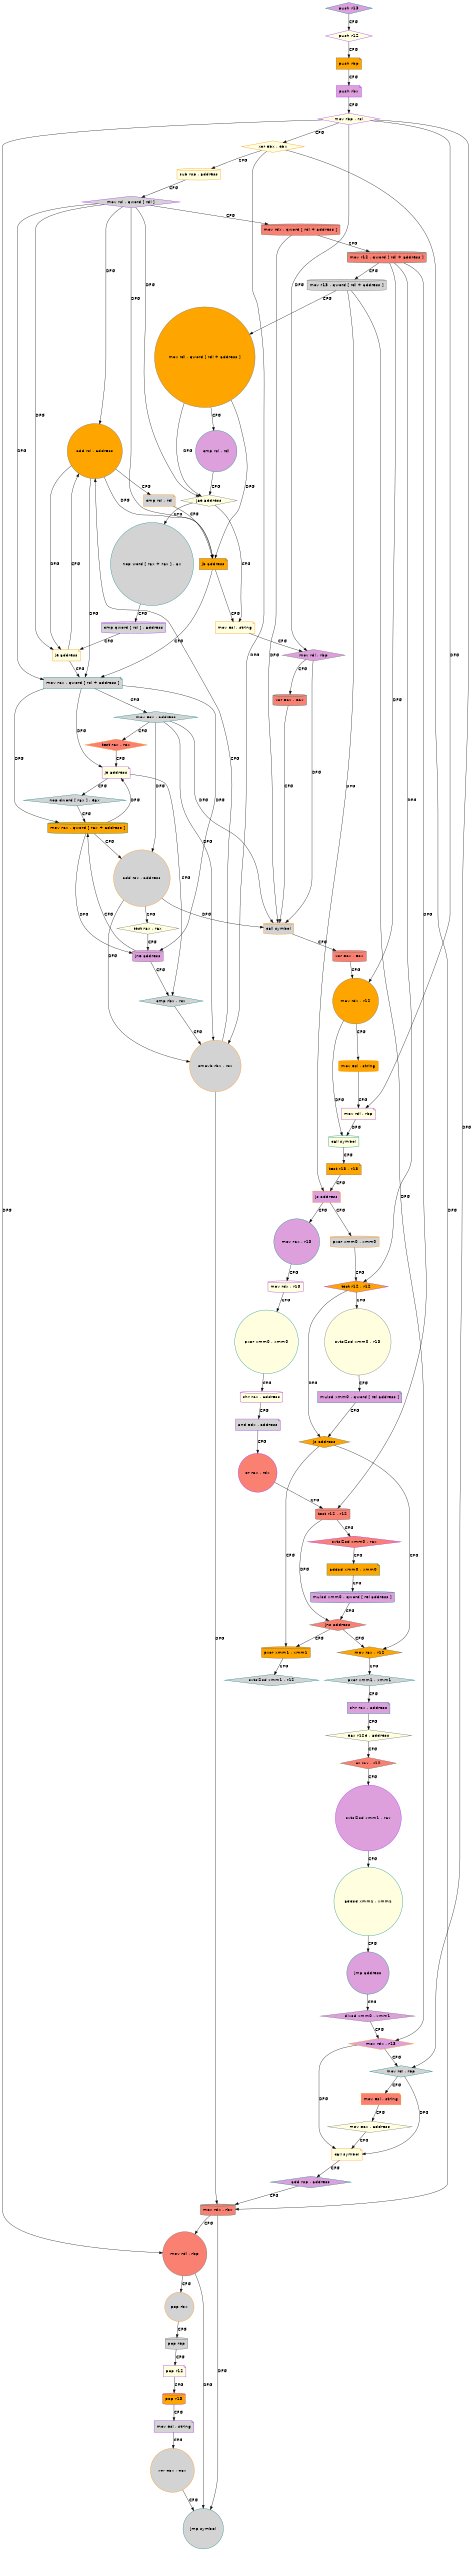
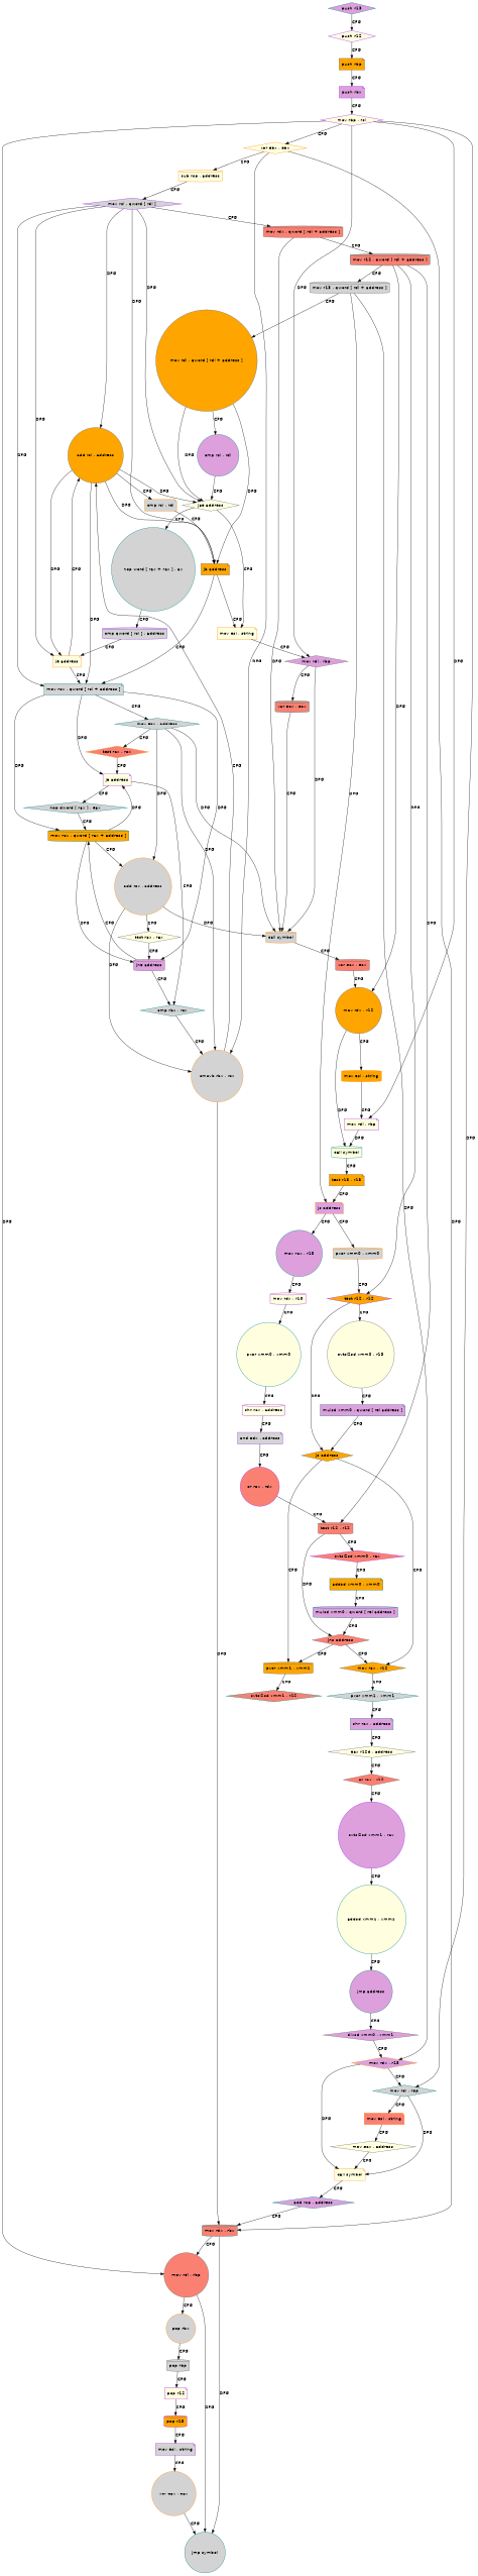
  digraph {
    fontname="DejaVu Sans"
    node [color=teal fillcolor=lightgrey fontname="DejaVu Sans" shape=diamond style=filled]
    edge [fontname="DejaVu Sans"]
    n1 [fillcolor=plum label="push r13"]
    n2 [color=purple fillcolor=lightyellow label="push r12"]
    n3 [color=gray40 fillcolor=orange label="push rbp" shape=note]
    n4 [color=purple fillcolor=plum label="push rbx" shape=note]
    n5 [color=purple fillcolor=lightyellow label="mov rbp , rsi"]
    n6 [color=darkorange fillcolor=lightyellow label="xor ebx , ebx"]
    n7 [color=gray40 fillcolor=plum label="mov rdi , rbp"]
    n8 [color=purple fillcolor=lightyellow label="mov rdi , rbp" shape=note]
    n9 [label="mov rdi , rbp"]
    n10 [color=gray40 fillcolor=salmon label="mov rdi , rbp" shape=circle]
    n11 [color=darkorange fillcolor=lightyellow label="sub rsp , address" shape=cylinder]
    n12 [color=darkorange label="cmovb rbx , rcx" shape=circle]
    n13 [fillcolor=salmon label="mov rdx , rbx" shape=cylinder]
    n14 [color=darkorange label="call symbol" shape=cylinder]
    n15 [fillcolor=salmon label="xor eax , eax" shape=cylinder]
    n16 [fillcolor=lightyellow label="call symbol" shape=cylinder]
    n17 [color=darkorange fillcolor=lightyellow label="call symbol" shape=note]
    n18 [color=darkorange fillcolor=salmon label="mov esi , string" shape=note]
    n19 [label="jmp symbol" shape=circle]
    n20 [color=darkorange label="pop rbx" shape=circle]
    n21 [color=purple label="mov rsi , qword [ rdi ]"]
    n22 [color=gray40 fillcolor=orange label="add rsi , address" shape=circle]
    n23 [color=gray40 fillcolor=salmon label="mov rdx , qword [ rdi + address ]" shape=cylinder]
    n24 [color=gray40 fillcolor=lightyellow label="jae address"]
    n25 [color=gray40 fillcolor=orange label="jb address" shape=note]
    n26 [label="mov rax , qword [ rsi + address ]" shape=note]
    n27 [color=darkorange fillcolor=lightyellow label="je address" shape=note]
    n28 [fillcolor=salmon label="mov r12 , qword [ rdi + address ]" shape=cylinder]
    n29 [color=darkorange fillcolor=lightyellow label="mov esi , string" shape=note]
    n30 [label="nop word [ rax + rax ] , ax" shape=circle]
    n31 [color=darkorange label="cmp rsi , rdi" shape=note]
    n32 [label="mov ecx , address"]
    n33 [color=purple fillcolor=lightyellow label="je address" shape=note]
    n34 [fillcolor=orange label="mov rax , qword [ rax + address ]" shape=cylinder]
    n35 [color=gray40 fillcolor=plum label="jne address" shape=cylinder]
    n36 [color=gray40 label="mov r13 , qword [ rdi + address ]" shape=cylinder]
    n37 [color=gray40 fillcolor=orange label="mov rdx , r12" shape=circle]
    n38 [color=gray40 fillcolor=salmon label="test r12 , r12" shape=cylinder]
    n39 [color=purple fillcolor=orange label="test r12 , r12"]
    n40 [color=gray40 fillcolor=salmon label="xor eax , eax" shape=cylinder]
    n41 [color=gray40 fillcolor=orange label="mov rdi , qword [ rdi + address ]" shape=circle]
    n42 [color=darkorange fillcolor=plum label="js address" shape=note]
    n43 [color=darkorange fillcolor=plum label="mov rdx , r13"]
    n44 [color=darkorange fillcolor=orange label="mov esi , string" shape=cylinder]
    n45 [color=purple fillcolor=salmon label="cvtsi2sd xmm0 , rax"]
    n46 [color=gray40 fillcolor=salmon label="jns address"]
    n47 [color=gray40 fillcolor=lightyellow label="cvtsi2sd xmm0 , r13" shape=circle]
    n48 [color=gray40 fillcolor=orange label="js address"]
    n49 [fillcolor=plum label="cmp rsi , rdi" shape=circle]
    n50 [fillcolor=plum label="mov rax , r13" shape=circle]
    n51 [color=darkorange label="pxor xmm0 , xmm0" shape=cylinder]
    n52 [color=purple label="cmp qword [ rsi ] , address" shape=cylinder]
    n53 [color=gray40 fillcolor=orange label="test r13 , r13" shape=note]
    n54 [color=purple fillcolor=lightyellow label="mov rdx , r13" shape=cylinder]
    n55 [fillcolor=lightyellow label="pxor xmm0 , xmm0" shape=circle]
    n56 [color=purple fillcolor=lightyellow label="shr rax , address" shape=cylinder]
    n57 [color=purple label="and edx , address" shape=note]
    n58 [color=purple fillcolor=salmon label="or rax , rdx" shape=circle]
    n59 [fillcolor=orange label="addsd xmm0 , xmm0" shape=note]
    n60 [color=gray40 fillcolor=orange label="pxor xmm1 , xmm1" shape=cylinder]
    n61 [color=gray40 fillcolor=orange label="mov rax , r12"]
    n62 [fillcolor=plum label="mulsd xmm0 , qword [ rel address ]" shape=cylinder]
-   n63 [label="cvtsi2sd xmm1 , r12"]
+   n63 [fillcolor=salmon label="cvtsi2sd xmm1 , r12"]
    n64 [label="pxor xmm1 , xmm1"]
    n65 [fillcolor=plum label="shr rax , address" shape=note]
    n66 [fillcolor=plum label="mulsd xmm0 , qword [ rel address ]" shape=note]
    n67 [color=darkorange fillcolor=salmon label="test rax , rax"]
    n68 [color=darkorange label="add rcx , address" shape=circle]
    n69 [label="cmp rbx , rcx"]
    n70 [label="nop dword [ rax ] , eax"]
    n71 [color=gray40 fillcolor=lightyellow label="test rax , rax"]
    n72 [color=gray40 fillcolor=plum label="divsd xmm0 , xmm1"]
    n73 [color=gray40 fillcolor=lightyellow label="eax r12d , address"]
    n74 [color=gray40 fillcolor=salmon label="or rax , r12"]
    n75 [color=purple fillcolor=plum label="cvtsi2sd xmm1 , rax" shape=circle]
    n76 [fillcolor=lightyellow label="addsd xmm1 , xmm1" shape=circle]
    n77 [fillcolor=plum label="jmp address" shape=circle]
    n78 [fillcolor=plum label="add rsp , address"]
    n79 [color=gray40 fillcolor=lightyellow label="mov eax , address"]
    n80 [color=gray40 label="pop rbp" shape=cylinder]
    n81 [color=purple fillcolor=lightyellow label="pop r12" shape=note]
    n82 [color=purple fillcolor=orange label="pop r13" shape=cylinder]
    n83 [color=purple label="mov esi , string" shape=note]
    n84 [color=darkorange label="xor eax , eax" shape=circle]
    n1 -> n2 [label=CFG]
    n2 -> n3 [label=CFG]
    n3 -> n4 [label=CFG]
    n4 -> n5 [label=CFG]
    n5 -> n6 [label=CFG]
    n5 -> n7 [label=DFG]
    n5 -> n8 [label=DFG]
    n5 -> n9 [label=DFG]
    n5 -> n10 [label=DFG]
    n6 -> n11 [label=CFG]
    n6 -> n12 [label=DFG]
    n6 -> n13 [label=DFG]
    n7 -> n14 [label=DFG]
    n7 -> n15 [label=CFG]
    n8 -> n16 [label=DFG]
    n9 -> n17 [label=DFG]
    n9 -> n18 [label=CFG]
    n10 -> n19 [label=DFG]
    n10 -> n20 [label=CFG]
    n11 -> n21 [label=CFG]
    n12 -> n13 [label=DFG]
    n12 -> n22 [label=CFG]
    n13 -> n10 [label=CFG]
    n13 -> n19 [label=DFG]
    n14 -> n40 [label=CFG]
    n15 -> n14 [label=CFG]
    n16 -> n53 [label=CFG]
    n17 -> n78 [label=CFG]
    n18 -> n79 [label=CFG]
    n20 -> n80 [label=CFG]
    n21 -> n22 [label=DFG]
    n21 -> n23 [label=CFG]
    n21 -> n24 [label=DFG]
    n21 -> n25 [label=DFG]
    n21 -> n26 [label=DFG]
    n21 -> n27 [label=DFG]
+   n22 -> n24 [label=DFG]
    n22 -> n25 [label=DFG]
    n22 -> n26 [label=DFG]
    n22 -> n27 [label=DFG]
    n22 -> n31 [label=CFG]
    n23 -> n14 [label=DFG]
    n23 -> n28 [label=CFG]
    n24 -> n29 [label=CFG]
    n24 -> n30 [label=CFG]
    n25 -> n26 [label=CFG]
    n25 -> n29 [label=CFG]
    n26 -> n32 [label=CFG]
    n26 -> n33 [label=DFG]
    n26 -> n34 [label=DFG]
    n26 -> n35 [label=DFG]
    n27 -> n22 [label=CFG]
    n27 -> n26 [label=CFG]
    n28 -> n36 [label=CFG]
    n28 -> n37 [label=DFG]
    n28 -> n38 [label=DFG]
    n28 -> n39 [label=DFG]
    n29 -> n7 [label=CFG]
    n30 -> n52 [label=CFG]
    n31 -> n25 [label=CFG]
    n32 -> n12 [label=DFG]
    n32 -> n14 [label=DFG]
    n32 -> n67 [label=CFG]
    n32 -> n68 [label=DFG]
    n33 -> n69 [label=CFG]
    n33 -> n70 [label=CFG]
    n34 -> n33 [label=DFG]
    n34 -> n35 [label=DFG]
    n34 -> n68 [label=CFG]
    n35 -> n34 [label=CFG]
    n35 -> n69 [label=CFG]
    n36 -> n41 [label=CFG]
    n36 -> n42 [label=DFG]
    n36 -> n43 [label=DFG]
    n37 -> n16 [label=DFG]
    n37 -> n44 [label=CFG]
    n38 -> n45 [label=CFG]
    n38 -> n46 [label=DFG]
    n39 -> n47 [label=CFG]
    n39 -> n48 [label=DFG]
    n40 -> n37 [label=CFG]
    n41 -> n24 [label=DFG]
    n41 -> n25 [label=DFG]
    n41 -> n49 [label=CFG]
    n42 -> n50 [label=CFG]
    n42 -> n51 [label=CFG]
    n43 -> n9 [label=CFG]
    n43 -> n17 [label=DFG]
    n44 -> n8 [label=CFG]
    n45 -> n59 [label=CFG]
    n46 -> n60 [label=CFG]
    n46 -> n61 [label=CFG]
    n47 -> n66 [label=CFG]
    n48 -> n60 [label=CFG]
    n48 -> n61 [label=CFG]
    n49 -> n24 [label=CFG]
    n50 -> n54 [label=CFG]
    n51 -> n39 [label=CFG]
    n52 -> n27 [label=CFG]
    n53 -> n42 [label=CFG]
    n54 -> n55 [label=CFG]
    n55 -> n56 [label=CFG]
    n56 -> n57 [label=CFG]
    n57 -> n58 [label=CFG]
    n58 -> n38 [label=CFG]
    n59 -> n62 [label=CFG]
    n60 -> n63 [label=CFG]
    n61 -> n64 [label=CFG]
    n62 -> n46 [label=CFG]
    n64 -> n65 [label=CFG]
    n65 -> n73 [label=CFG]
    n66 -> n48 [label=CFG]
    n67 -> n33 [label=CFG]
    n68 -> n12 [label=DFG]
    n68 -> n14 [label=DFG]
    n68 -> n71 [label=CFG]
    n69 -> n12 [label=CFG]
    n70 -> n34 [label=CFG]
    n71 -> n35 [label=CFG]
    n72 -> n43 [label=CFG]
    n73 -> n74 [label=CFG]
    n74 -> n75 [label=CFG]
    n75 -> n76 [label=CFG]
    n76 -> n77 [label=CFG]
    n77 -> n72 [label=CFG]
    n78 -> n13 [label=CFG]
    n79 -> n17 [label=CFG]
    n80 -> n81 [label=CFG]
    n81 -> n82 [label=CFG]
    n82 -> n83 [label=CFG]
    n83 -> n84 [label=CFG]
    n84 -> n19 [label=CFG]
  }
